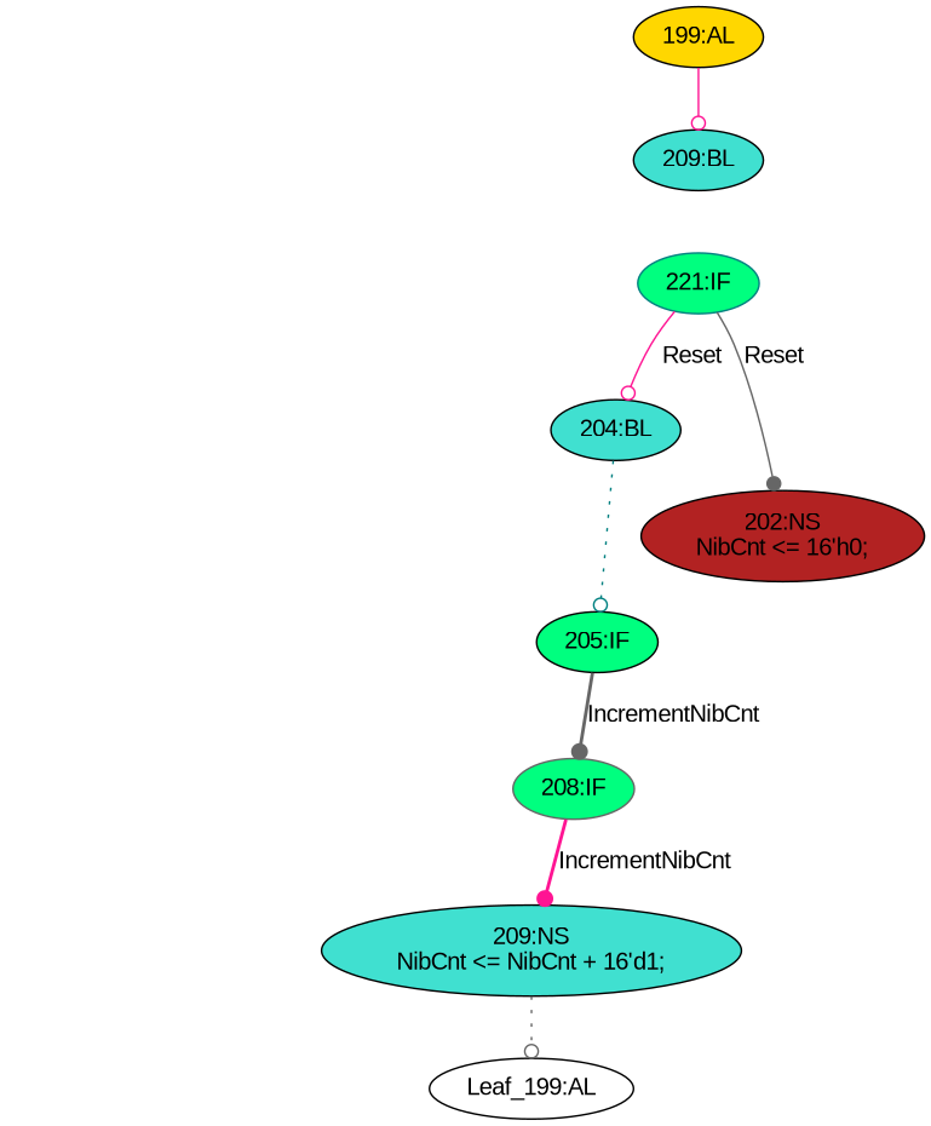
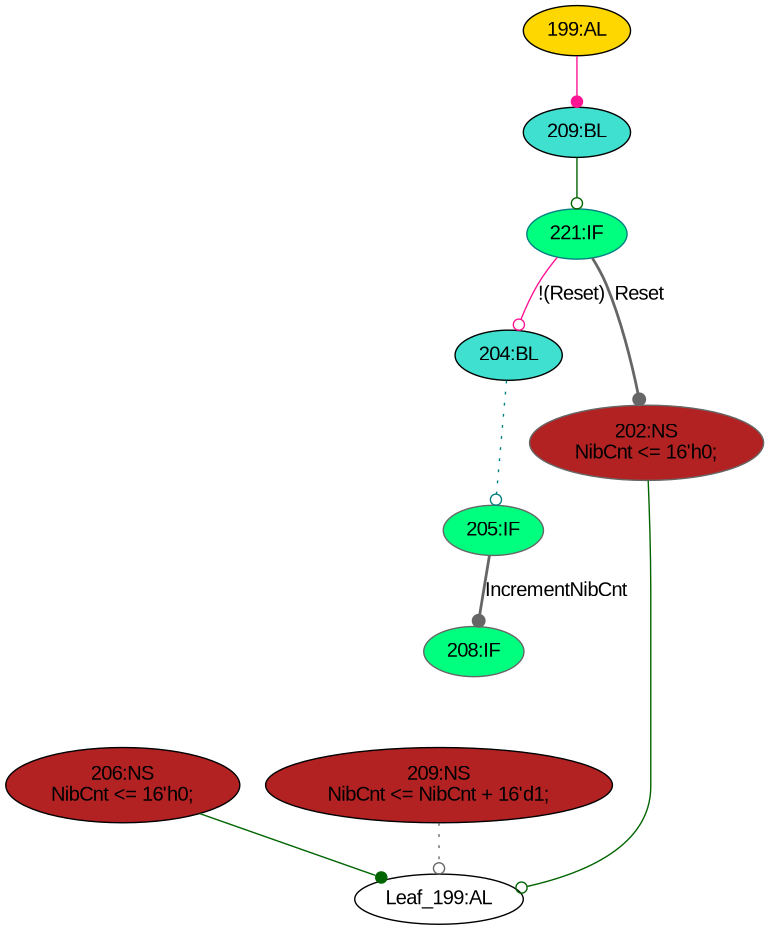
  strict digraph {
    fontname="Liberation Sans"
    node [color=black fillcolor=springgreen fontname="Liberation Sans" statements="[]" style=filled typ=IfStatement]
    edge [arrowhead=odot color=gray40 cond="[]" fontname="Liberation Sans" lineno=None style=solid]
    n1 [ast="<pyverilog.vparser.ast.Block object at 0x7f469f2f9110>" fillcolor=turquoise label="204:BL" typ=Block]
-   n2 [ast="<pyverilog.vparser.ast.IfStatement object at 0x7f469f2f9150>" label="205:IF"]
+   n2 [ast="<pyverilog.vparser.ast.IfStatement object at 0x7f469f2f9150>" color=gray40 label="205:IF"]
    n3 [ast="<pyverilog.vparser.ast.IfStatement object at 0x7f469f2f91d0>" color=gray40 label="208:IF"]
+   n4 [ast="<pyverilog.vparser.ast.NonblockingSubstitution object at 0x7f469f2f92d0>" fillcolor=firebrick label="206:NS\nNibCnt <= 16'h0;" statements="[<pyverilog.vparser.ast.NonblockingSubstitution object at 0x7f469f2f92d0>]" typ=NonblockingSubstitution]
    n5 [def_var="['NibCnt']" label="Leaf_199:AL" fillcolor="" statements="" style="" typ=""]
-   n6 [ast="<pyverilog.vparser.ast.NonblockingSubstitution object at 0x7f469f2f1410>" fillcolor=turquoise label="209:NS\nNibCnt <= NibCnt + 16'd1;" statements="[<pyverilog.vparser.ast.NonblockingSubstitution object at 0x7f469f2f1410>]" typ=NonblockingSubstitution]
+   n6 [ast="<pyverilog.vparser.ast.NonblockingSubstitution object at 0x7f469f2f1410>" fillcolor=firebrick label="209:NS\nNibCnt <= NibCnt + 16'd1;" statements="[<pyverilog.vparser.ast.NonblockingSubstitution object at 0x7f469f2f1410>]" typ=NonblockingSubstitution]
    n7 [ast="<pyverilog.vparser.ast.Always object at 0x7f469f2f9650>" clk_sens=True fillcolor=gold label="199:AL" sens="['MTxClk', 'Reset']" typ=Always use_var="['Reset', 'IncrementNibCnt', 'NibCnt', 'ResetNibCnt']"]
    n8 [ast="<pyverilog.vparser.ast.Block object at 0x7f469f2f9450>" fillcolor=turquoise label="209:BL" typ=Block]
    n9 [ast="<pyverilog.vparser.ast.IfStatement object at 0x7f469f2f9490>" color=teal label="221:IF"]
-   n10 [ast="<pyverilog.vparser.ast.NonblockingSubstitution object at 0x7f469f2f94d0>" fillcolor=firebrick label="202:NS\nNibCnt <= 16'h0;" statements="[<pyverilog.vparser.ast.NonblockingSubstitution object at 0x7f469f2f94d0>]" typ=NonblockingSubstitution]
+   n10 [ast="<pyverilog.vparser.ast.NonblockingSubstitution object at 0x7f469f2f94d0>" color=gray40 fillcolor=firebrick label="202:NS\nNibCnt <= 16'h0;" statements="[<pyverilog.vparser.ast.NonblockingSubstitution object at 0x7f469f2f94d0>]" typ=NonblockingSubstitution]
    n1 -> n2 [color=teal style=dotted]
    n2 -> n3 [arrowhead=dot cond="['ResetNibCnt']" label=IncrementNibCnt lineno=205 style=bold]
-   n3 -> n6 [arrowhead=dot color=deeppink cond="['IncrementNibCnt']" label=IncrementNibCnt lineno=208 style=bold]
+   n4 -> n5 [arrowhead=dot color=darkgreen]
    n6 -> n5 [style=dotted]
-   n7 -> n8 [color=deeppink]
-   n9 -> n1 [color=deeppink cond="['Reset']" label=Reset lineno=201]
-   n9 -> n10 [arrowhead=dot cond="['Reset']" label=Reset lineno=201]
+   n7 -> n8 [arrowhead=dot color=deeppink]
+   n8 -> n9 [color=darkgreen]
+   n9 -> n1 [color=deeppink cond="['Reset']" label="!(Reset)" lineno=201]
+   n9 -> n10 [arrowhead=dot cond="['Reset']" label=Reset lineno=201 style=bold]
+   n10 -> n5 [color=darkgreen]
  }
